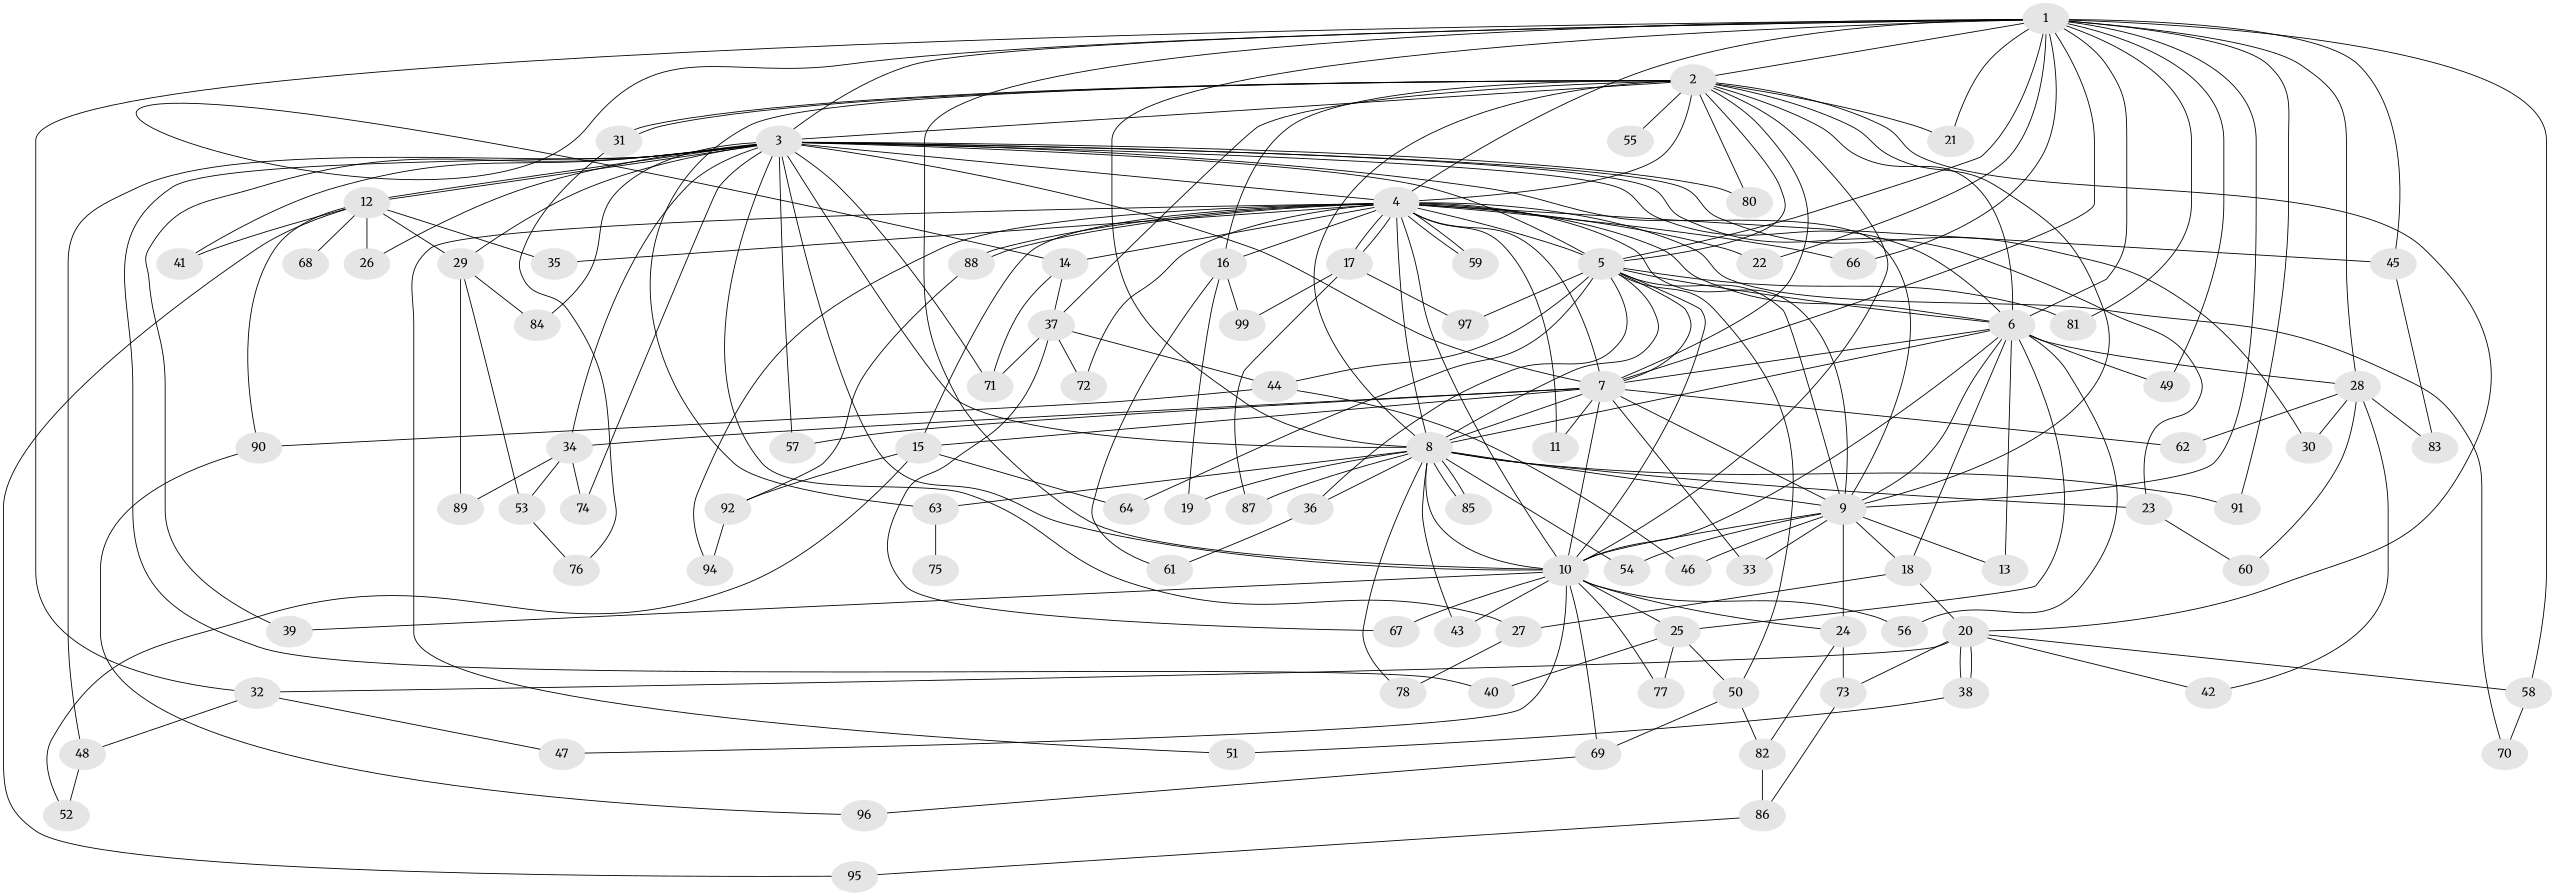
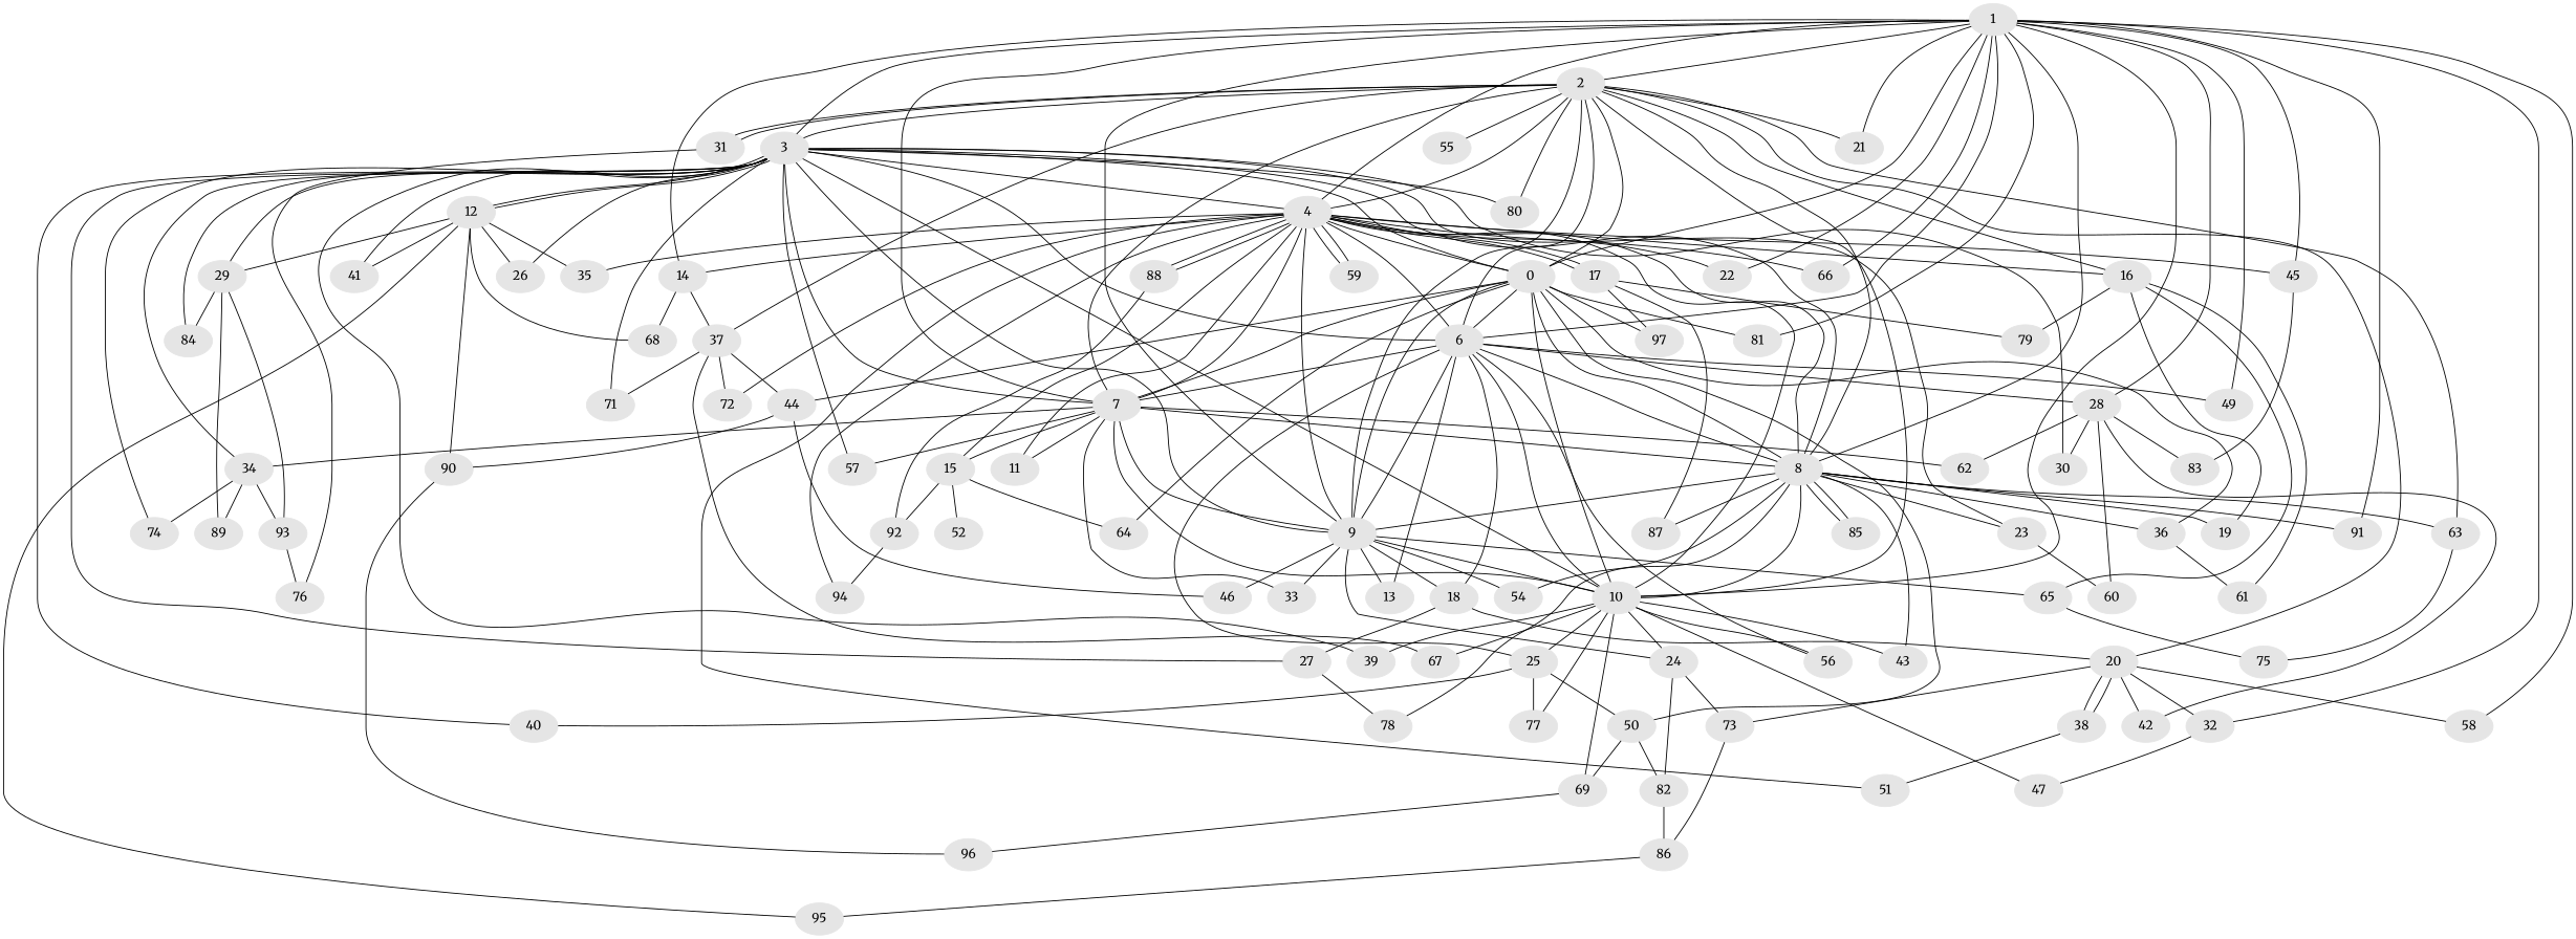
  graph {
    fontname=Merriweather
    node [color=gray90 fontname=Merriweather style=filled]
    edge [fontname=Merriweather]
    1
    2
    3
    4
-   5
+   5 [label=0]
    6
    7
    8
    9
    10
    14
    21
    22
    28
    32
    45
    49
    58
    66
    81
    91
    16
    20
    31
    37
    55
    63
    80
    12
    23
    26
    27
    29
    30
    34
    39
    40
    41
-   48
    57
    71
    74
    84
    11
    15
    17
    35
    51
    59
-   70
    72
    88
    94
    36
    44
    50
    64
    n58 [label=97]
    13
    18
    25
    56
    33
    62
    19
    43
    54
    78
    85
    87
    24
    46
+   65
    47
    67
    69
    77
    68
    42
    60
    83
    61
-   79 [label=99]
+   79
    38
    73
    76
    75
    90
    95
-   53
+   53 [label=93]
    89
    52
    92
    82
    96
    86
    1 -- 2
    1 -- 3
    1 -- 4
    1 -- 5
    1 -- 6
    1 -- 7
    1 -- 8
    1 -- 9
    1 -- 10
    1 -- 14
    1 -- 21
    1 -- 22
    1 -- 28
    1 -- 32
    1 -- 45
    1 -- 49
    1 -- 58
    1 -- 66
    1 -- 81
    1 -- 91
    2 -- 3
    2 -- 4
    2 -- 5
    2 -- 6
    2 -- 7
    2 -- 8
    2 -- 9
    2 -- 10
    2 -- 21
    2 -- 16
    2 -- 20
    2 -- 31
    2 -- 31
    2 -- 37
    2 -- 55
    2 -- 63
    2 -- 80
    3 -- 4
    3 -- 5
    3 -- 6
    3 -- 7
    3 -- 8
    3 -- 9
    3 -- 10
    3 -- 80
    3 -- 12
    3 -- 12
    3 -- 23
    3 -- 26
    3 -- 27
    3 -- 29
    3 -- 30
    3 -- 34
    3 -- 39
    3 -- 40
    3 -- 41
-   3 -- 48
    3 -- 57
    3 -- 71
    3 -- 74
    3 -- 84
    4 -- 5
    4 -- 6
    4 -- 7
    4 -- 8
    4 -- 9
    4 -- 10
    4 -- 14
    4 -- 22
    4 -- 45
    4 -- 66
    4 -- 16
    4 -- 11
    4 -- 15
    4 -- 17
    4 -- 17
    4 -- 35
    4 -- 51
    4 -- 59
    4 -- 59
-   4 -- 70
    4 -- 72
    4 -- 88
    4 -- 88
    4 -- 94
    5 -- 6
    5 -- 7
    5 -- 8
    5 -- 9
    5 -- 10
    5 -- 81
    5 -- 36
    5 -- 44
    5 -- 50
    5 -- 64
    5 -- n58
    6 -- 7
    6 -- 8
    6 -- 9
    6 -- 10
    6 -- 28
    6 -- 49
    6 -- 13
    6 -- 18
    6 -- 25
    6 -- 56
    7 -- 8
    7 -- 9
    7 -- 10
    7 -- 34
    7 -- 57
    7 -- 11
    7 -- 15
    7 -- 33
    7 -- 62
    8 -- 9
    8 -- 10
    8 -- 91
    8 -- 63
    8 -- 23
    8 -- 36
    8 -- 19
    8 -- 43
    8 -- 54
    8 -- 78
    8 -- 85
    8 -- 85
    8 -- 87
    9 -- 10
    9 -- 13
    9 -- 18
    9 -- 33
    9 -- 54
    9 -- 24
    9 -- 46
+   9 -- 65
    10 -- 39
    10 -- 25
    10 -- 56
    10 -- 43
    10 -- 24
    10 -- 47
    10 -- 67
    10 -- 69
    10 -- 77
    14 -- 37
-   14 -- 71
+   14 -- 68
    28 -- 30
    28 -- 62
    28 -- 42
    28 -- 60
    28 -- 83
-   32 -- 48
    32 -- 47
    45 -- 83
-   58 -- 70
    16 -- 19
+   16 -- 65
    16 -- 61
    16 -- 79
    20 -- 32
    20 -- 58
    20 -- 42
    20 -- 38
    20 -- 38
    20 -- 73
    31 -- 76
    37 -- 71
    37 -- 72
    37 -- 44
    37 -- 67
    63 -- 75
    12 -- 26
    12 -- 29
    12 -- 41
    12 -- 35
    12 -- 68
    12 -- 90
    12 -- 95
    23 -- 60
    27 -- 78
    29 -- 84
    29 -- 53
    29 -- 89
    34 -- 74
    34 -- 53
    34 -- 89
-   48 -- 52
    15 -- 64
    15 -- 52
    15 -- 92
    17 -- n58
    17 -- 87
    17 -- 79
    88 -- 92
    36 -- 61
    44 -- 46
    44 -- 90
    50 -- 69
    50 -- 82
    18 -- 20
    18 -- 27
    25 -- 40
    25 -- 50
    25 -- 77
    24 -- 73
    24 -- 82
+   65 -- 75
    69 -- 96
    38 -- 51
    73 -- 86
    90 -- 96
    53 -- 76
    92 -- 94
    82 -- 86
    86 -- 95
  }
